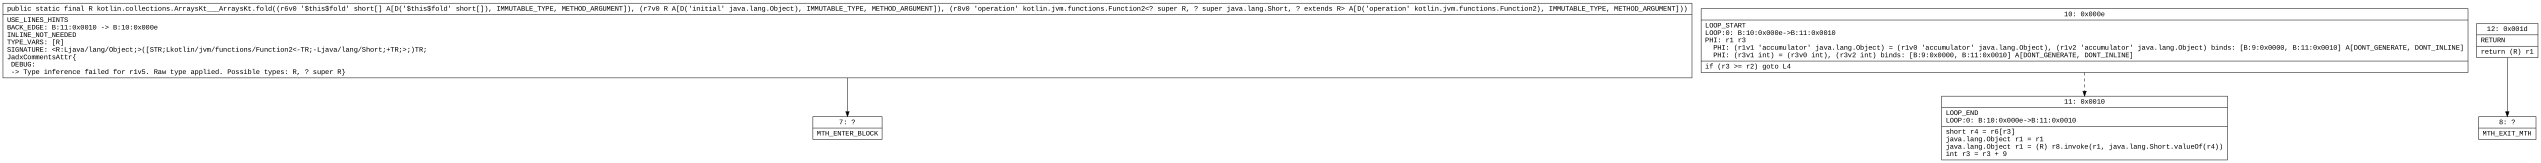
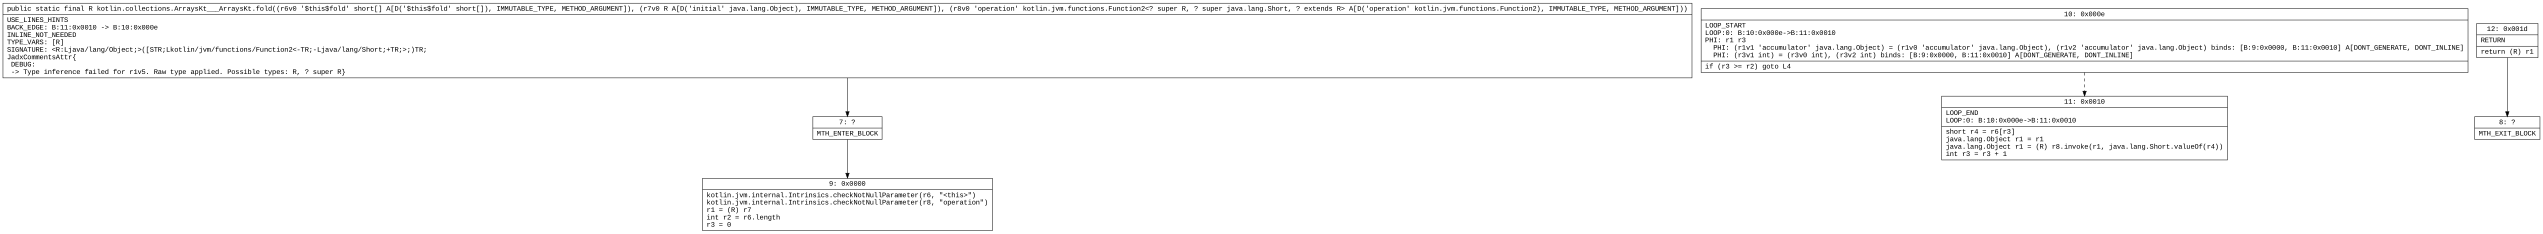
  digraph {
    fontname="Liberation Mono"
    node [fontname="Liberation Mono" shape=record]
    edge [fontname="Liberation Mono"]
    n1 [label="{7\:\ ?|MTH_ENTER_BLOCK\l}"]
+   n2 [label="{9\:\ 0x0000|kotlin.jvm.internal.Intrinsics.checkNotNullParameter(r6, \"\<this\>\")\lkotlin.jvm.internal.Intrinsics.checkNotNullParameter(r8, \"operation\")\lr1 = (R) r7\lint r2 = r6.length\lr3 = 0\l}"]
    n3 [label="{10\:\ 0x000e|LOOP_START\lLOOP:0: B:10:0x000e\-\>B:11:0x0010\lPHI: r1 r3 \l  PHI: (r1v1 'accumulator' java.lang.Object) = (r1v0 'accumulator' java.lang.Object), (r1v2 'accumulator' java.lang.Object) binds: [B:9:0x0000, B:11:0x0010] A[DONT_GENERATE, DONT_INLINE]\l  PHI: (r3v1 int) = (r3v0 int), (r3v2 int) binds: [B:9:0x0000, B:11:0x0010] A[DONT_GENERATE, DONT_INLINE]\l|if (r3 \>= r2) goto L4\l}"]
-   n4 [label="{11\:\ 0x0010|LOOP_END\lLOOP:0: B:10:0x000e\-\>B:11:0x0010\l|short r4 = r6[r3]\ljava.lang.Object r1 = r1\ljava.lang.Object r1 = (R) r8.invoke(r1, java.lang.Short.valueOf(r4))\lint r3 = r3 + 9\l}"]
+   n4 [label="{11\:\ 0x0010|LOOP_END\lLOOP:0: B:10:0x000e\-\>B:11:0x0010\l|short r4 = r6[r3]\ljava.lang.Object r1 = r1\ljava.lang.Object r1 = (R) r8.invoke(r1, java.lang.Short.valueOf(r4))\lint r3 = r3 + 1\l}"]
    n5 [label="{12\:\ 0x001d|RETURN\l|return (R) r1\l}"]
-   n6 [label="{8\:\ ?|MTH_EXIT_MTH\l}"]
+   n6 [label="{8\:\ ?|MTH_EXIT_BLOCK\l}"]
    n7 [label="{public static final R kotlin.collections.ArraysKt___ArraysKt.fold((r6v0 '$this$fold' short[] A[D('$this$fold' short[]), IMMUTABLE_TYPE, METHOD_ARGUMENT]), (r7v0 R A[D('initial' java.lang.Object), IMMUTABLE_TYPE, METHOD_ARGUMENT]), (r8v0 'operation' kotlin.jvm.functions.Function2\<? super R, ? super java.lang.Short, ? extends R\> A[D('operation' kotlin.jvm.functions.Function2), IMMUTABLE_TYPE, METHOD_ARGUMENT]))  | USE_LINES_HINTS\lBACK_EDGE: B:11:0x0010 \-\> B:10:0x000e\lINLINE_NOT_NEEDED\lTYPE_VARS: [R]\lSIGNATURE: \<R:Ljava\/lang\/Object;\>([STR;Lkotlin\/jvm\/functions\/Function2\<\-TR;\-Ljava\/lang\/Short;+TR;\>;)TR;\lJadxCommentsAttr\{\l DEBUG: \l \-\> Type inference failed for r1v5. Raw type applied. Possible types: R, ? super R\}\l}"]
+   n1 -> n2
    n3 -> n4 [style=dashed]
    n5 -> n6
    n7 -> n1
  }
